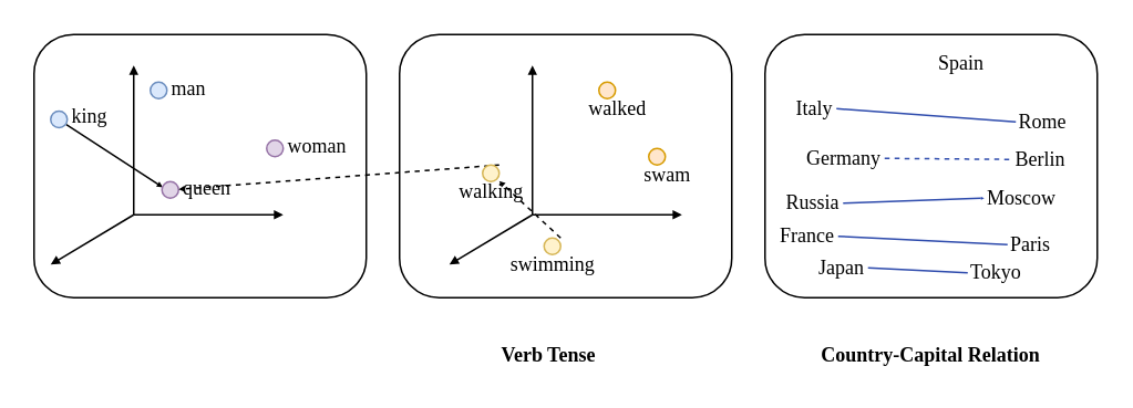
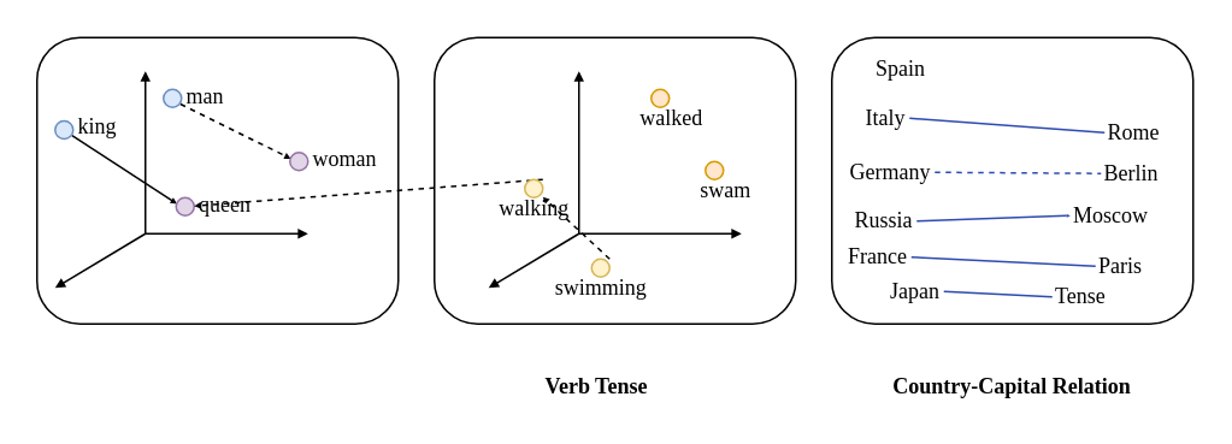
  <mxCell id="0" />
  <mxCell id="1" parent="0" />
  <mxCell id="2" value="" style="rounded=1;whiteSpace=wrap;html=1;fontFamily=Fira Sans Light;fontSource=https%3A%2F%2Ffonts.googleapis.com%2Fcss%3Ffamily%3DFira%2BSans%2BLight;align=center;fillColor=none;" parent="1" vertex="1"><mxGeometry x="460" y="20.25" width="200" height="158.75" as="geometry" /></mxCell>
  <mxCell id="3" value="" style="rounded=1;whiteSpace=wrap;html=1;fontFamily=Fira Sans Light;fontSource=https%3A%2F%2Ffonts.googleapis.com%2Fcss%3Ffamily%3DFira%2BSans%2BLight;align=center;fillColor=none;" parent="1" vertex="1"><mxGeometry x="240" y="20.25" width="200" height="158.75" as="geometry" /></mxCell>
  <mxCell id="4" value="" style="endArrow=block;html=1;endFill=1;jumpSize=4;startSize=3;endSize=3;" parent="1" edge="1"><mxGeometry width="50" height="50" relative="1" as="geometry"><mxPoint x="80" y="129" as="sourcePoint" /><mxPoint x="80" y="39" as="targetPoint" /></mxGeometry></mxCell>
  <mxCell id="5" value="" style="endArrow=block;html=1;endFill=1;jumpSize=4;startSize=3;endSize=3;" parent="1" edge="1"><mxGeometry width="50" height="50" relative="1" as="geometry"><mxPoint x="80" y="129" as="sourcePoint" /><mxPoint x="170" y="129" as="targetPoint" /></mxGeometry></mxCell>
  <mxCell id="6" value="" style="endArrow=block;html=1;endFill=1;jumpSize=4;startSize=3;endSize=3;" parent="1" edge="1"><mxGeometry width="50" height="50" relative="1" as="geometry"><mxPoint x="80" y="129" as="sourcePoint" /><mxPoint x="30" y="159" as="targetPoint" /></mxGeometry></mxCell>
+ <mxCell id="7" style="rounded=0;jumpSize=0;orthogonalLoop=1;jettySize=auto;html=1;exitX=0.939;exitY=0.816;exitDx=0;exitDy=0;entryX=0.051;entryY=0.344;entryDx=0;entryDy=0;startSize=3;endArrow=block;endFill=1;endSize=1;exitPerimeter=0;entryPerimeter=0;dashed=1;" parent="1" source="8" target="9" edge="1"><mxGeometry relative="1" as="geometry" /></mxCell>
  <mxCell id="8" value="man" style="shape=ellipse;fillColor=#dae8fc;strokeColor=#6c8ebf;html=1;spacingLeft=13;spacing=0;spacingTop=-3;align=left;fontFamily=Fira Sans Light;fontSource=https%3A%2F%2Ffonts.googleapis.com%2Fcss%3Ffamily%3DFira%2BSans%2BLight;" parent="1" vertex="1"><mxGeometry x="90" y="49" width="10" height="10" as="geometry" /></mxCell>
  <mxCell id="9" value="woman" style="shape=ellipse;fillColor=#e1d5e7;strokeColor=#9673a6;html=1;spacingLeft=13;spacing=0;spacingTop=-3;align=left;fontFamily=Fira Sans Light;fontSource=https%3A%2F%2Ffonts.googleapis.com%2Fcss%3Ffamily%3DFira%2BSans%2BLight;" parent="1" vertex="1"><mxGeometry x="160" y="84" width="10" height="10" as="geometry" /></mxCell>
  <mxCell id="10" style="rounded=0;jumpSize=0;orthogonalLoop=1;jettySize=auto;html=1;exitX=0.939;exitY=0.816;exitDx=0;exitDy=0;entryX=0.051;entryY=0.344;entryDx=0;entryDy=0;startSize=3;endArrow=block;endFill=1;endSize=1;exitPerimeter=0;entryPerimeter=0;dashed=0;" parent="1" source="11" target="12" edge="1"><mxGeometry relative="1" as="geometry" /></mxCell>
  <mxCell id="11" value="king" style="shape=ellipse;fillColor=#dae8fc;strokeColor=#6c8ebf;html=1;spacingLeft=13;spacing=0;spacingTop=-3;align=left;fontFamily=Fira Sans Light;fontSource=https%3A%2F%2Ffonts.googleapis.com%2Fcss%3Ffamily%3DFira%2BSans%2BLight;" parent="1" vertex="1"><mxGeometry x="30" y="66.5" width="10" height="10" as="geometry" /></mxCell>
  <mxCell id="12" value="queen" style="shape=ellipse;fillColor=#e1d5e7;strokeColor=#9673a6;html=1;spacingLeft=13;spacing=0;spacingTop=-3;align=left;fontFamily=Fira Sans Light;fontSource=https%3A%2F%2Ffonts.googleapis.com%2Fcss%3Ffamily%3DFira%2BSans%2BLight;" parent="1" vertex="1"><mxGeometry x="97" y="109" width="10" height="10" as="geometry" /></mxCell>
  <mxCell id="13" value="" style="endArrow=block;html=1;endFill=1;jumpSize=4;startSize=3;endSize=3;" parent="1" edge="1"><mxGeometry width="50" height="50" relative="1" as="geometry"><mxPoint x="320" y="129" as="sourcePoint" /><mxPoint x="320" y="39" as="targetPoint" /></mxGeometry></mxCell>
  <mxCell id="14" value="" style="endArrow=block;html=1;endFill=1;jumpSize=4;startSize=3;endSize=3;" parent="1" edge="1"><mxGeometry width="50" height="50" relative="1" as="geometry"><mxPoint x="320" y="129" as="sourcePoint" /><mxPoint x="410" y="129" as="targetPoint" /></mxGeometry></mxCell>
  <mxCell id="15" value="" style="endArrow=block;html=1;endFill=1;jumpSize=4;startSize=3;endSize=3;" parent="1" edge="1"><mxGeometry width="50" height="50" relative="1" as="geometry"><mxPoint x="320" y="129" as="sourcePoint" /><mxPoint x="270" y="159" as="targetPoint" /></mxGeometry></mxCell>
  <mxCell id="16" style="edgeStyle=none;rounded=0;jumpSize=0;orthogonalLoop=1;jettySize=auto;html=1;exitX=1;exitY=0;exitDx=0;exitDy=0;dashed=1;startSize=3;endArrow=block;endFill=1;endSize=1;fontFamily=Fira Sans Light;fontSource=https%3A%2F%2Ffonts.googleapis.com%2Fcss%3Ffamily%3DFira%2BSans%2BLight;" parent="1" source="17" target="12" edge="1"><mxGeometry relative="1" as="geometry" /></mxCell>
  <mxCell id="17" value="walking" style="shape=ellipse;fillColor=#fff2cc;strokeColor=#d6b656;html=1;spacingLeft=0;spacing=0;spacingTop=-3;align=center;fontFamily=Fira Sans Light;fontSource=https%3A%2F%2Ffonts.googleapis.com%2Fcss%3Ffamily%3DFira%2BSans%2BLight;spacingBottom=-25;" parent="1" vertex="1"><mxGeometry x="290" y="99" width="10" height="10" as="geometry" /></mxCell>
  <mxCell id="18" value="walked" style="shape=ellipse;fillColor=#ffe6cc;strokeColor=#d79b00;html=1;spacingLeft=0;spacing=0;spacingTop=-3;align=center;fontFamily=Fira Sans Light;fontSource=https%3A%2F%2Ffonts.googleapis.com%2Fcss%3Ffamily%3DFira%2BSans%2BLight;spacingBottom=-25;spacingRight=-12;" parent="1" vertex="1"><mxGeometry x="360" y="49" width="10" height="10" as="geometry" /></mxCell>
  <mxCell id="19" style="edgeStyle=none;rounded=0;jumpSize=0;orthogonalLoop=1;jettySize=auto;html=1;exitX=1;exitY=0;exitDx=0;exitDy=0;dashed=1;startSize=3;endArrow=block;endFill=1;endSize=1;fontFamily=Fira Sans Light;fontSource=https%3A%2F%2Ffonts.googleapis.com%2Fcss%3Ffamily%3DFira%2BSans%2BLight;" parent="1" source="20" target="17" edge="1"><mxGeometry relative="1" as="geometry" /></mxCell>
  <mxCell id="20" value="swimming" style="shape=ellipse;fillColor=#fff2cc;strokeColor=#d6b656;html=1;spacingLeft=0;spacing=0;spacingTop=-3;align=center;fontFamily=Fira Sans Light;fontSource=https%3A%2F%2Ffonts.googleapis.com%2Fcss%3Ffamily%3DFira%2BSans%2BLight;spacingBottom=-25;" parent="1" vertex="1"><mxGeometry x="327" y="143" width="10" height="10" as="geometry" /></mxCell>
  <mxCell id="21" value="swam" style="shape=ellipse;fillColor=#ffe6cc;strokeColor=#d79b00;html=1;spacingLeft=0;spacing=0;spacingTop=-3;align=center;fontFamily=Fira Sans Light;fontSource=https%3A%2F%2Ffonts.googleapis.com%2Fcss%3Ffamily%3DFira%2BSans%2BLight;spacingBottom=-25;spacingRight=-12;" parent="1" vertex="1"><mxGeometry x="390" y="89" width="10" height="10" as="geometry" /></mxCell>
  <mxCell id="22" value="" style="rounded=1;whiteSpace=wrap;html=1;fontFamily=Fira Sans Light;fontSource=https%3A%2F%2Ffonts.googleapis.com%2Fcss%3Ffamily%3DFira%2BSans%2BLight;align=center;fillColor=none;" parent="1" vertex="1"><mxGeometry x="20" y="20.25" width="200" height="158.75" as="geometry" /></mxCell>
- <mxCell id="23" value="Spain" style="text;html=1;strokeColor=none;fillColor=none;align=right;verticalAlign=middle;whiteSpace=wrap;rounded=0;fontFamily=Fira Sans Light;fontSource=https%3A%2F%2Ffonts.googleapis.com%2Fcss%3Ffamily%3DFira%2BSans%2BLight;" parent="1" vertex="1"><mxGeometry x="554" y="28" width="40" height="20" as="geometry" /></mxCell>
+ <mxCell id="23" value="Spain" style="text;html=1;strokeColor=none;fillColor=none;align=right;verticalAlign=middle;whiteSpace=wrap;rounded=0;fontFamily=Fira Sans Light;fontSource=https%3A%2F%2Ffonts.googleapis.com%2Fcss%3Ffamily%3DFira%2BSans%2BLight;" parent="1" vertex="1"><mxGeometry x="474" y="28" width="40" height="20" as="geometry" /></mxCell>
  <mxCell id="24" style="edgeStyle=none;rounded=0;jumpSize=0;orthogonalLoop=1;jettySize=auto;html=1;exitX=1;exitY=0.5;exitDx=0;exitDy=0;entryX=0;entryY=0.5;entryDx=0;entryDy=0;startSize=0;endArrow=none;endFill=0;endSize=0;fontFamily=Fira Sans Light;fontSource=https%3A%2F%2Ffonts.googleapis.com%2Fcss%3Ffamily%3DFira%2BSans%2BLight;strokeWidth=1;fillColor=#dae8fc;strokeColor=#2F4CAD;" parent="1" target="26" edge="1"><mxGeometry relative="1" as="geometry"><mxPoint x="503" y="65" as="sourcePoint" /></mxGeometry></mxCell>
  <mxCell id="25" value="Italy" style="text;html=1;strokeColor=none;fillColor=none;align=right;verticalAlign=middle;whiteSpace=wrap;rounded=0;fontFamily=Fira Sans Light;fontSource=https%3A%2F%2Ffonts.googleapis.com%2Fcss%3Ffamily%3DFira%2BSans%2BLight;" parent="1" vertex="1"><mxGeometry x="463" y="55" width="40" height="20" as="geometry" /></mxCell>
  <mxCell id="26" value="Rome" style="text;html=1;strokeColor=none;fillColor=none;align=left;verticalAlign=middle;whiteSpace=wrap;rounded=0;fontFamily=Fira Sans Light;fontSource=https%3A%2F%2Ffonts.googleapis.com%2Fcss%3Ffamily%3DFira%2BSans%2BLight;spacingLeft=0;" parent="1" vertex="1"><mxGeometry x="611" y="63" width="40" height="20" as="geometry" /></mxCell>
  <mxCell id="27" style="edgeStyle=none;rounded=0;jumpSize=0;orthogonalLoop=1;jettySize=auto;html=1;exitX=1;exitY=0.5;exitDx=0;exitDy=0;entryX=0;entryY=0.5;entryDx=0;entryDy=0;startSize=0;endArrow=none;endFill=0;endSize=0;fontFamily=Fira Sans Light;fontSource=https%3A%2F%2Ffonts.googleapis.com%2Fcss%3Ffamily%3DFira%2BSans%2BLight;strokeWidth=1;fillColor=#dae8fc;strokeColor=#2F4CAD;dashed=1;" parent="1" source="28" target="29" edge="1"><mxGeometry relative="1" as="geometry" /></mxCell>
- <mxCell id="28" value="Germany" style="text;html=1;strokeColor=none;fillColor=none;align=right;verticalAlign=middle;whiteSpace=wrap;rounded=0;fontFamily=Fira Sans Light;fontSource=https%3A%2F%2Ffonts.googleapis.com%2Fcss%3Ffamily%3DFira%2BSans%2BLight;" parent="1" vertex="1"><mxGeometry x="492" y="85" width="40" height="20" as="geometry" /></mxCell>
+ <mxCell id="28" value="Germany" style="text;html=1;strokeColor=none;fillColor=none;align=right;verticalAlign=middle;whiteSpace=wrap;rounded=0;fontFamily=Fira Sans Light;fontSource=https%3A%2F%2Ffonts.googleapis.com%2Fcss%3Ffamily%3DFira%2BSans%2BLight;" parent="1" vertex="1"><mxGeometry x="477" y="85" width="40" height="20" as="geometry" /></mxCell>
  <mxCell id="29" value="Berlin" style="text;html=1;strokeColor=none;fillColor=none;align=left;verticalAlign=middle;whiteSpace=wrap;rounded=0;fontFamily=Fira Sans Light;fontSource=https%3A%2F%2Ffonts.googleapis.com%2Fcss%3Ffamily%3DFira%2BSans%2BLight;spacingLeft=0;" parent="1" vertex="1"><mxGeometry x="609" y="85.63" width="40" height="20" as="geometry" /></mxCell>
  <mxCell id="30" style="edgeStyle=none;rounded=0;jumpSize=0;orthogonalLoop=1;jettySize=auto;html=1;exitX=1;exitY=0.5;exitDx=0;exitDy=0;entryX=0;entryY=0.5;entryDx=0;entryDy=0;startSize=0;endArrow=open;endFill=0;endSize=0;fontFamily=Fira Sans Light;fontSource=https%3A%2F%2Ffonts.googleapis.com%2Fcss%3Ffamily%3DFira%2BSans%2BLight;strokeWidth=1;fillColor=#dae8fc;strokeColor=#2F4CAD;" parent="1" source="31" target="32" edge="1"><mxGeometry relative="1" as="geometry" /></mxCell>
  <mxCell id="31" value="Russia" style="text;html=1;strokeColor=none;fillColor=none;align=right;verticalAlign=middle;whiteSpace=wrap;rounded=0;fontFamily=Fira Sans Light;fontSource=https%3A%2F%2Ffonts.googleapis.com%2Fcss%3Ffamily%3DFira%2BSans%2BLight;" parent="1" vertex="1"><mxGeometry x="467" y="112" width="40" height="20" as="geometry" /></mxCell>
  <mxCell id="32" value="Moscow" style="text;html=1;strokeColor=none;fillColor=none;align=left;verticalAlign=middle;whiteSpace=wrap;rounded=0;fontFamily=Fira Sans Light;fontSource=https%3A%2F%2Ffonts.googleapis.com%2Fcss%3Ffamily%3DFira%2BSans%2BLight;spacingLeft=0;" parent="1" vertex="1"><mxGeometry x="592" y="109" width="40" height="20" as="geometry" /></mxCell>
  <mxCell id="33" style="edgeStyle=none;rounded=0;jumpSize=0;orthogonalLoop=1;jettySize=auto;html=1;exitX=1;exitY=0.5;exitDx=0;exitDy=0;entryX=0;entryY=0.5;entryDx=0;entryDy=0;startSize=0;endArrow=none;endFill=0;endSize=0;fontFamily=Fira Sans Light;fontSource=https%3A%2F%2Ffonts.googleapis.com%2Fcss%3Ffamily%3DFira%2BSans%2BLight;strokeWidth=1;fillColor=#dae8fc;strokeColor=#2F4CAD;" parent="1" target="35" edge="1"><mxGeometry relative="1" as="geometry"><mxPoint x="504" y="142" as="sourcePoint" /></mxGeometry></mxCell>
  <mxCell id="34" value="France" style="text;html=1;strokeColor=none;fillColor=none;align=right;verticalAlign=middle;whiteSpace=wrap;rounded=0;fontFamily=Fira Sans Light;fontSource=https%3A%2F%2Ffonts.googleapis.com%2Fcss%3Ffamily%3DFira%2BSans%2BLight;" parent="1" vertex="1"><mxGeometry x="464" y="132" width="40" height="20" as="geometry" /></mxCell>
  <mxCell id="35" value="Paris" style="text;html=1;strokeColor=none;fillColor=none;align=left;verticalAlign=middle;whiteSpace=wrap;rounded=0;fontFamily=Fira Sans Light;fontSource=https%3A%2F%2Ffonts.googleapis.com%2Fcss%3Ffamily%3DFira%2BSans%2BLight;spacingLeft=0;" parent="1" vertex="1"><mxGeometry x="606" y="137" width="40" height="20" as="geometry" /></mxCell>
  <mxCell id="36" style="edgeStyle=none;rounded=0;jumpSize=0;orthogonalLoop=1;jettySize=auto;html=1;exitX=1;exitY=0.5;exitDx=0;exitDy=0;entryX=0;entryY=0.5;entryDx=0;entryDy=0;startSize=0;endArrow=none;endFill=0;endSize=0;fontFamily=Fira Sans Light;fontSource=https%3A%2F%2Ffonts.googleapis.com%2Fcss%3Ffamily%3DFira%2BSans%2BLight;strokeWidth=1;fillColor=#dae8fc;strokeColor=#2F4CAD;" parent="1" source="37" target="38" edge="1"><mxGeometry relative="1" as="geometry" /></mxCell>
  <mxCell id="37" value="Japan" style="text;html=1;strokeColor=none;fillColor=none;align=right;verticalAlign=middle;whiteSpace=wrap;rounded=0;fontFamily=Fira Sans Light;fontSource=https%3A%2F%2Ffonts.googleapis.com%2Fcss%3Ffamily%3DFira%2BSans%2BLight;" parent="1" vertex="1"><mxGeometry x="482" y="151" width="40" height="20" as="geometry" /></mxCell>
- <mxCell id="38" value="Tokyo" style="text;html=1;strokeColor=none;fillColor=none;align=left;verticalAlign=middle;whiteSpace=wrap;rounded=0;fontFamily=Fira Sans Light;fontSource=https%3A%2F%2Ffonts.googleapis.com%2Fcss%3Ffamily%3DFira%2BSans%2BLight;spacingLeft=0;" parent="1" vertex="1"><mxGeometry x="582" y="154" width="40" height="20" as="geometry" /></mxCell>
+ <mxCell id="38" value="Tense" style="text;html=1;strokeColor=none;fillColor=none;align=left;verticalAlign=middle;whiteSpace=wrap;rounded=0;fontFamily=Fira Sans Light;fontSource=https%3A%2F%2Ffonts.googleapis.com%2Fcss%3Ffamily%3DFira%2BSans%2BLight;spacingLeft=0;" parent="1" vertex="1"><mxGeometry x="582" y="154" width="40" height="20" as="geometry" /></mxCell>
  <mxCell id="39" value="Verb Tense" style="text;html=1;strokeColor=none;fillColor=none;align=center;verticalAlign=middle;whiteSpace=wrap;rounded=0;fontFamily=Fira Sans Light;fontSource=https%3A%2F%2Ffonts.googleapis.com%2Fcss%3Ffamily%3DFira%2BSans%2BLight;fontStyle=1" parent="1" vertex="1"><mxGeometry x="230" y="204" width="200" height="20" as="geometry" /></mxCell>
  <mxCell id="40" value="Country-Capital Relation" style="text;html=1;strokeColor=none;fillColor=none;align=center;verticalAlign=middle;whiteSpace=wrap;rounded=0;fontFamily=Fira Sans Light;fontSource=https%3A%2F%2Ffonts.googleapis.com%2Fcss%3Ffamily%3DFira%2BSans%2BLight;fontStyle=1" parent="1" vertex="1"><mxGeometry x="460" y="204" width="200" height="20" as="geometry" /></mxCell>
